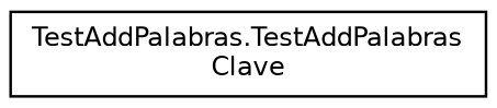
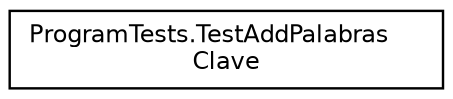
  digraph {
    rankdir=LR
-   n1 [color=black fillcolor=white fontname=Helvetica fontsize=10 height=0.2 label="TestAddPalabras.TestAddPalabras\lClave" shape=record style=filled width=0.4]
+   n1 [color=black fillcolor=white fontname=Helvetica fontsize=10 height=0.2 label="ProgramTests.TestAddPalabras\lClave" shape=record style=filled width=0.4]
  }
